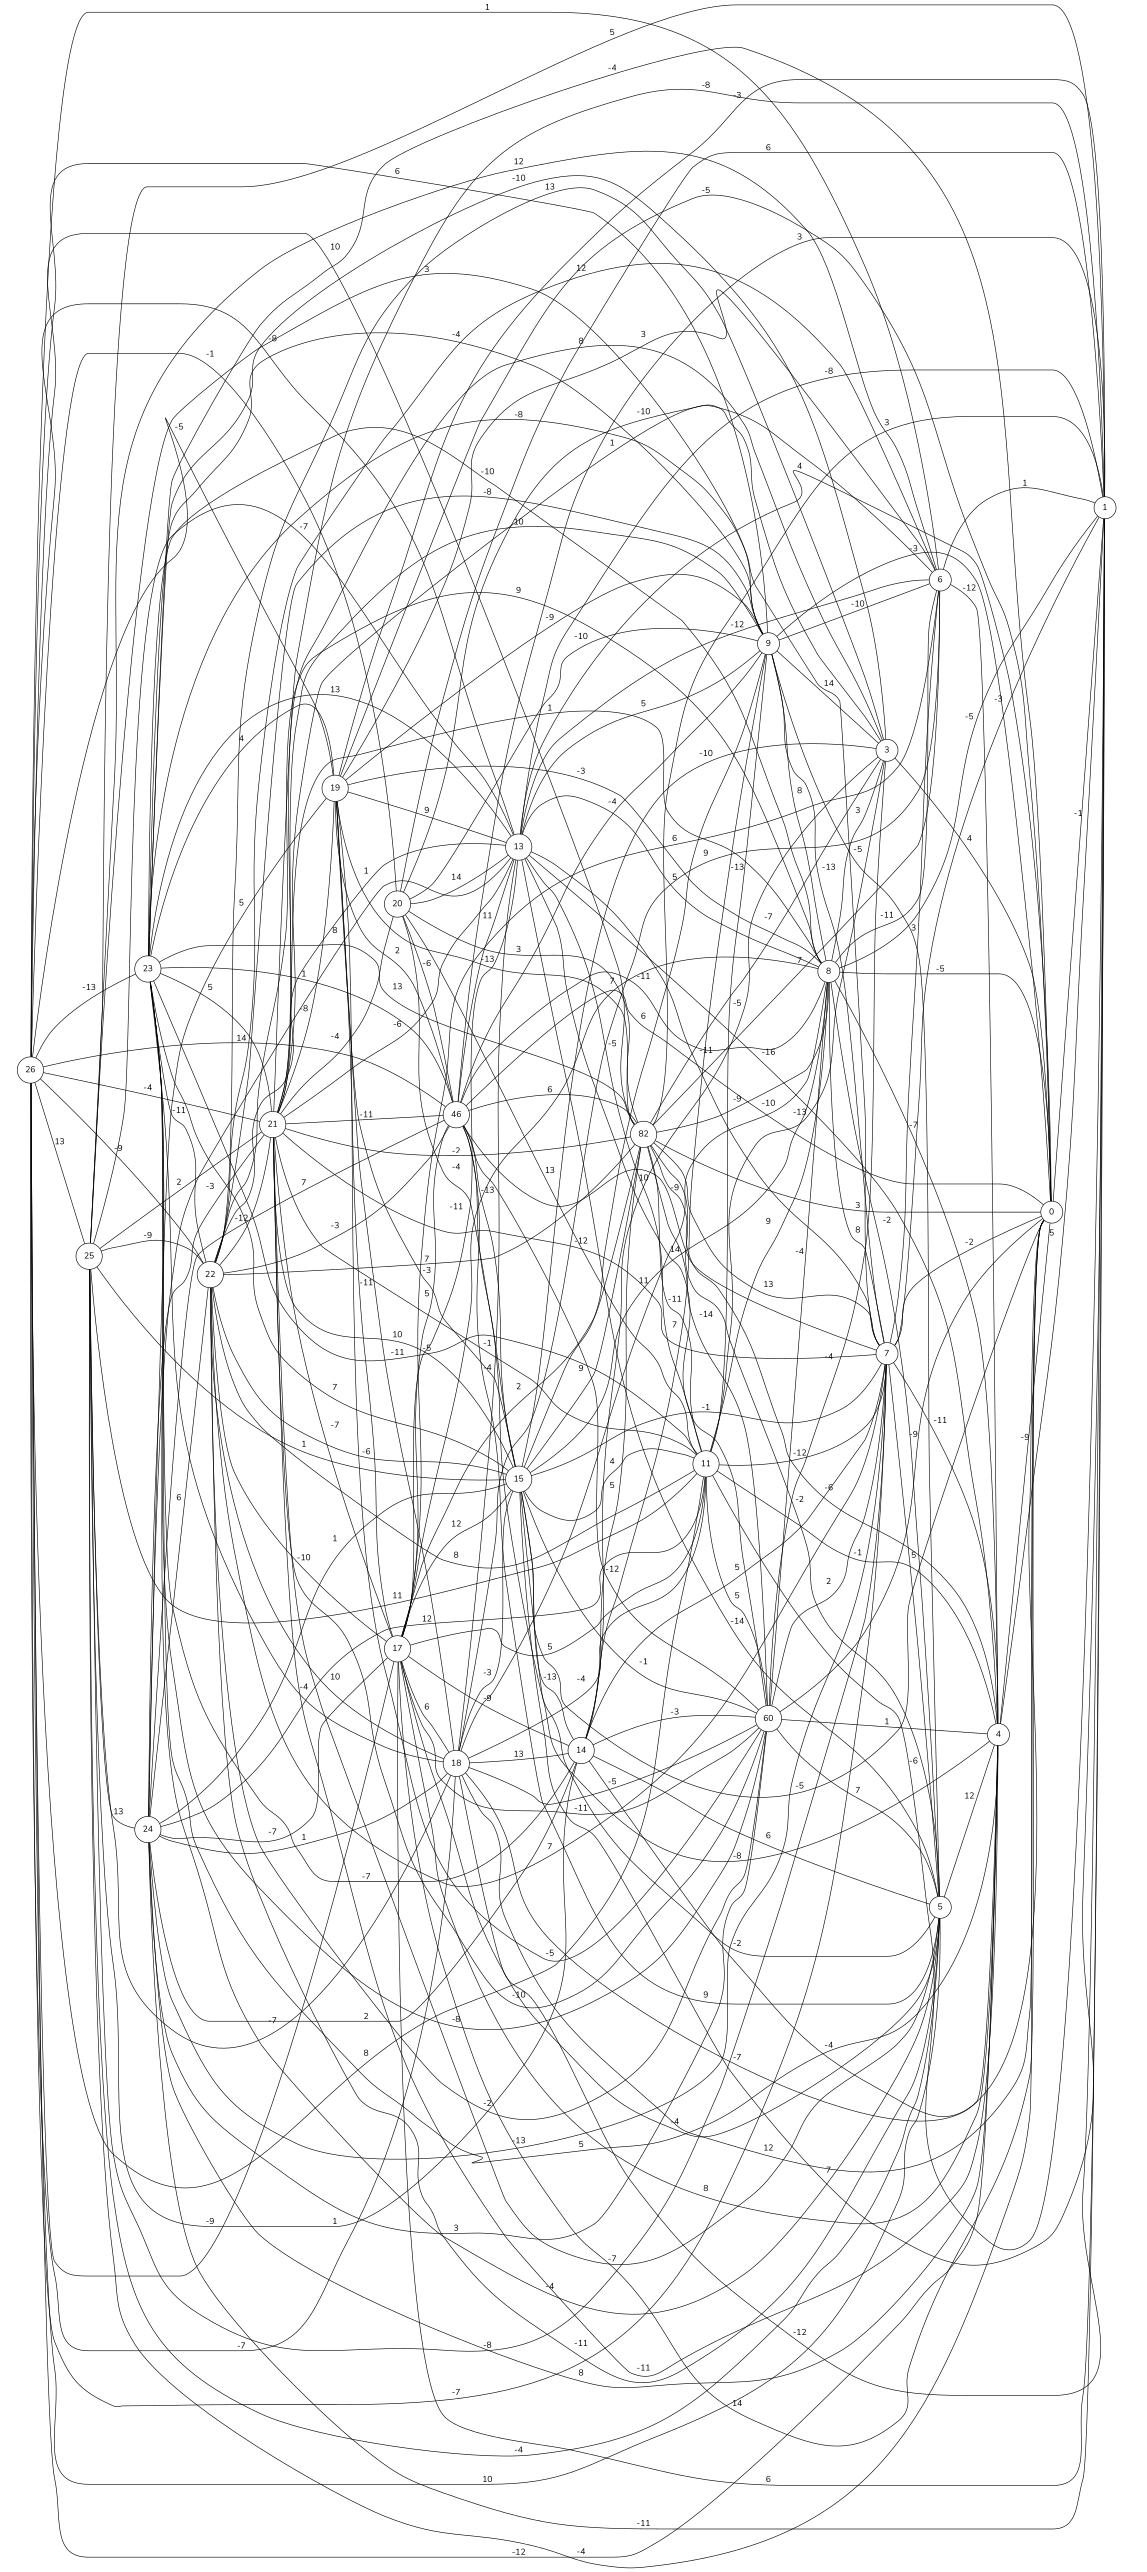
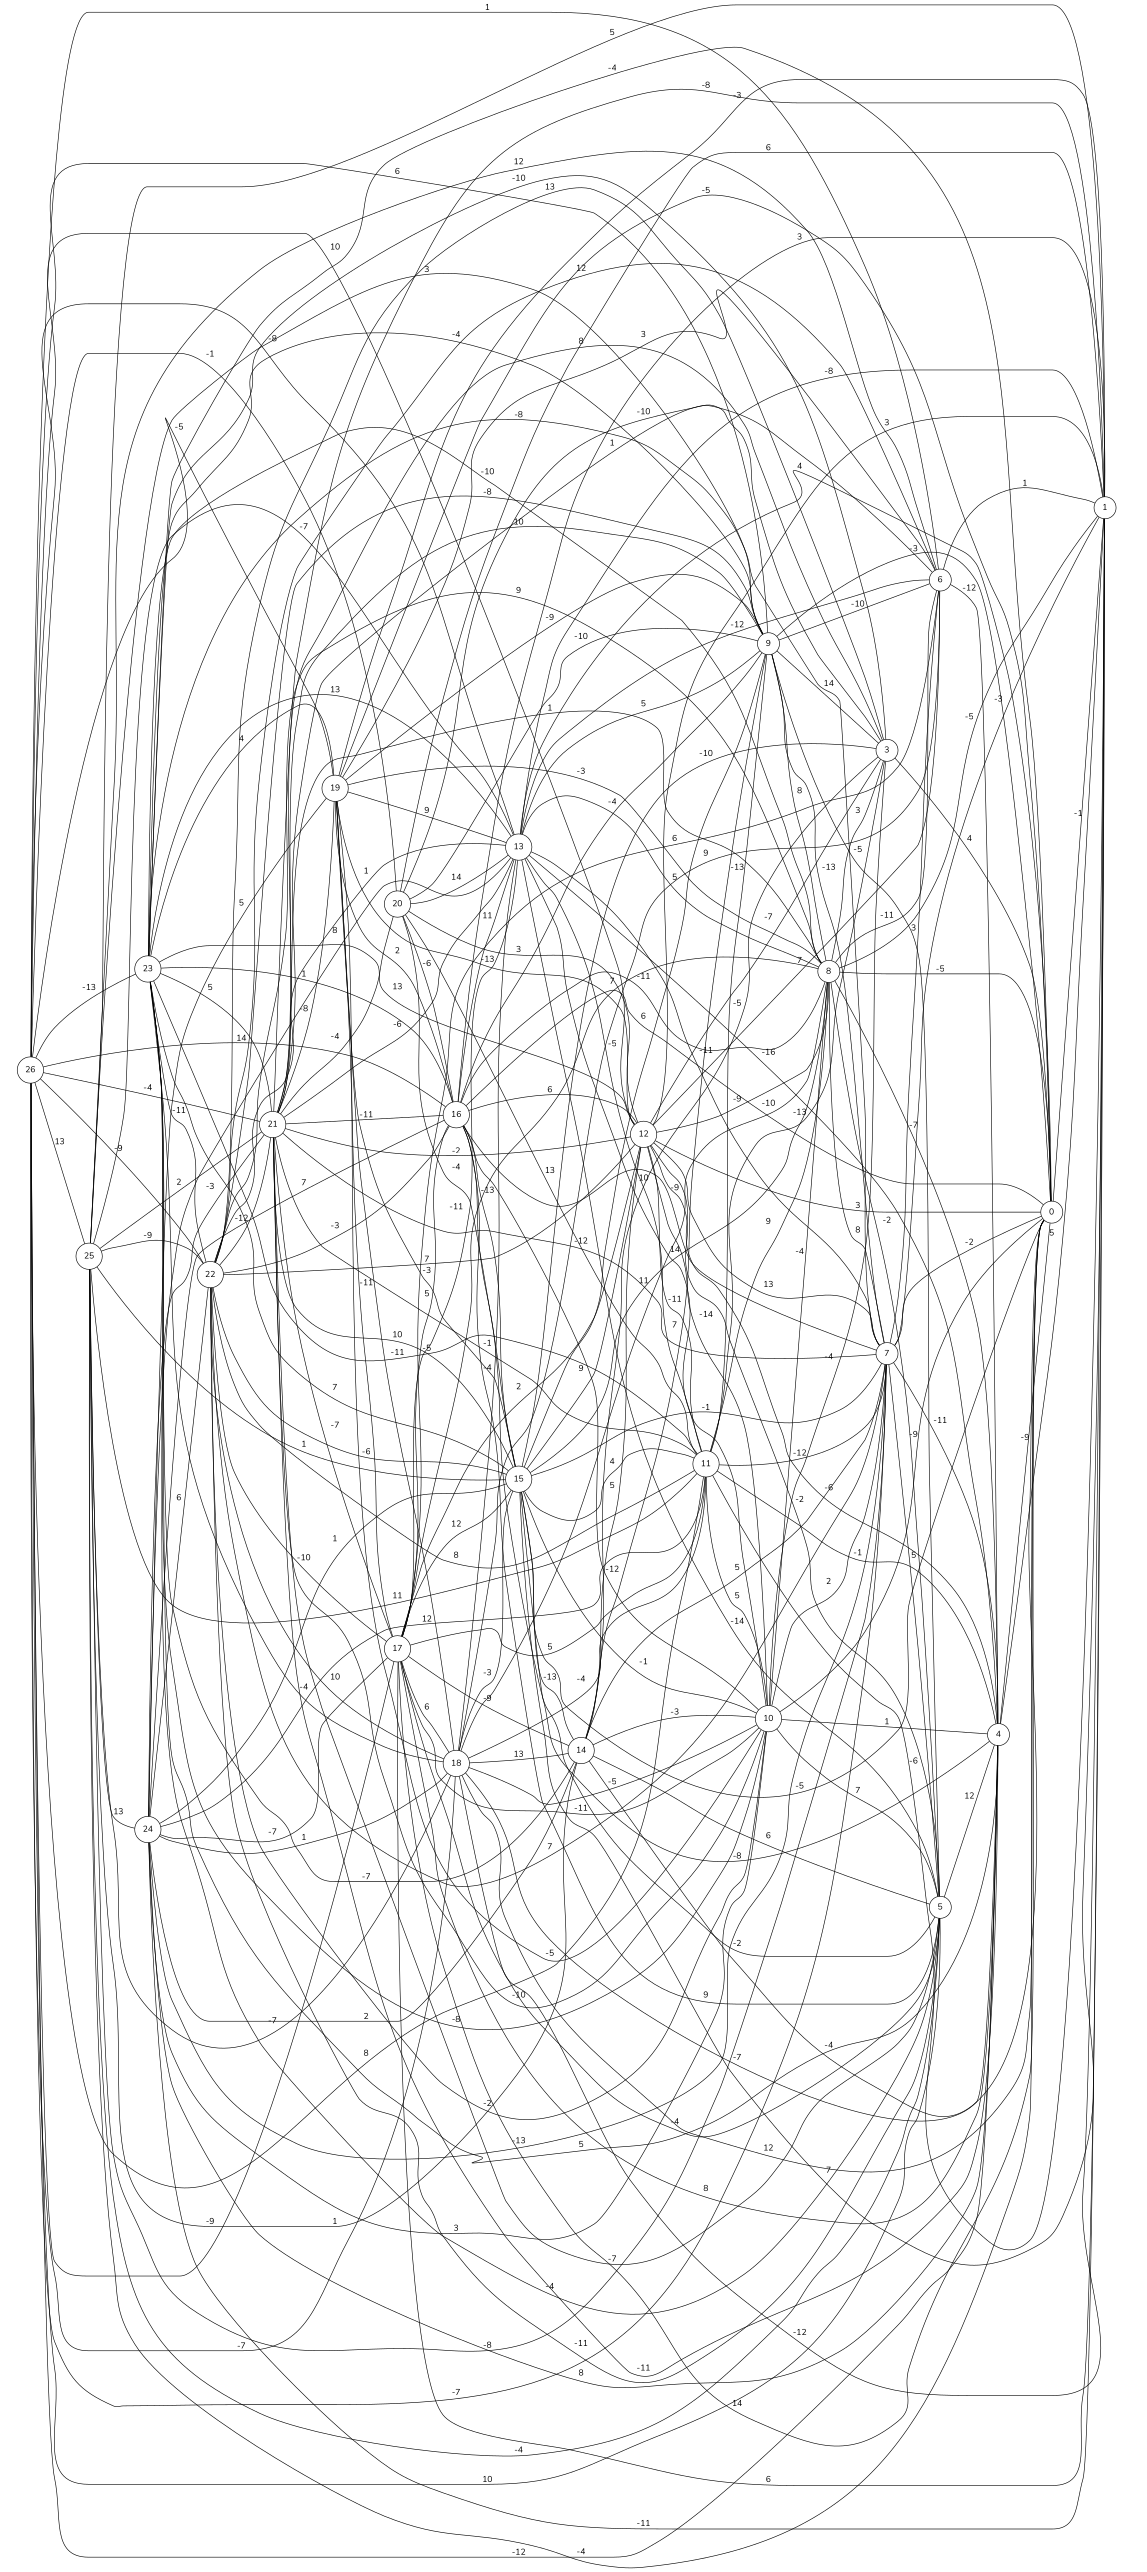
  graph {
    fontname=Nunito
    rankdir=LR
    node [fontname=Nunito shape=circle]
    edge [fontname=Nunito]
    26
    4
    5
    6
    7
    9
    11
-   12 [label=82]
+   12
    13
-   16 [label=46]
+   16
    17
    18
    19
    20
    21
    22
    23
    25
    1
    n20 [label=0]
    3
    8
-   10 [label=60]
+   10
    15
    14
    24
    26 -- 4 [label=-12]
    26 -- 5 [label=10]
    26 -- 6 [label=1]
    26 -- 7 [label=-7]
    26 -- 9 [label=6]
    26 -- 11 [label=8]
    26 -- 12 [label=10]
    26 -- 13 [label=-8]
    26 -- 16 [label=14]
    26 -- 17 [label=-9]
    26 -- 18 [label=-7]
    26 -- 19 [label=-5]
    26 -- 20 [label=-1]
    26 -- 21 [label=-4]
    26 -- 22 [label=-9]
    26 -- 23 [label=-13]
    26 -- 25 [label=13]
    4 -- 1 [label=5]
    4 -- n20 [label=-9]
    5 -- 4 [label=12]
    6 -- 4 [label=-12]
    6 -- 1 [label=1]
    7 -- 4 [label=-11]
    7 -- 5 [label=5]
    7 -- 6 [label=3]
    7 -- 1 [label=-3]
    7 -- n20 [label=-2]
    9 -- 5 [label=-5]
    9 -- 6 [label=-10]
    9 -- 7 [label=-13]
    9 -- n20 [label=-3]
    9 -- 3 [label=14]
    9 -- 8 [label=8]
    11 -- 4 [label=-1]
    11 -- 7 [label=-12]
    11 -- 9 [label=-13]
    11 -- 1 [label=-6]
    11 -- 3 [label=-13]
    11 -- 8 [label=9]
    11 -- 10 [label=5]
    12 -- 4 [label=-6]
    12 -- 5 [label=-2]
    12 -- 6 [label=7]
    12 -- 7 [label=13]
    12 -- 11 [label=-11]
    12 -- 1 [label=3]
    12 -- n20 [label=3]
    12 -- 3 [label=-7]
    12 -- 8 [label=-9]
    12 -- 10 [label=-14]
    13 -- 4 [label=-16]
    13 -- 5 [label=-14]
    13 -- 6 [label=-12]
    13 -- 7 [label=-11]
    13 -- 9 [label=5]
    13 -- 11 [label=-5]
    13 -- 1 [label=-8]
    13 -- n20 [label=4]
    13 -- 8 [label=5]
    13 -- 10 [label=10]
    16 -- 4 [label=-8]
    16 -- 5 [label=9]
    16 -- 7 [label=-9]
    16 -- 9 [label=-4]
    16 -- 12 [label=6]
    16 -- 13 [label=11]
    16 -- 1 [label=3]
    16 -- n20 [label=-10]
    16 -- 8 [label=-11]
    16 -- 10 [label=-12]
    16 -- 15 [label=-13]
    17 -- 4 [label=8]
    17 -- 5 [label=-4]
    17 -- 6 [label=6]
    17 -- 11 [label=5]
    17 -- 12 [label=2]
    17 -- 13 [label=-11]
    17 -- 16 [label=5]
    17 -- 18 [label=6]
    17 -- 1 [label=6]
    17 -- n20 [label=14]
    17 -- 8 [label=7]
    17 -- 10 [label=-11]
    17 -- 15 [label=12]
    17 -- 14 [label=-9]
    18 -- 4 [label=-7]
    18 -- 6 [label=9]
    18 -- 11 [label=-4]
    18 -- 13 [label=-4]
    18 -- 1 [label=-12]
    18 -- n20 [label=12]
    18 -- 8 [label=11]
    18 -- 10 [label=-5]
    18 -- 15 [label=-3]
    18 -- 14 [label=13]
    19 -- 6 [label=3]
    19 -- 9 [label=-9]
    19 -- 12 [label=-13]
    19 -- 13 [label=9]
    19 -- 16 [label=2]
    19 -- 17 [label=-11]
    19 -- 18 [label=-11]
    19 -- 1 [label=-3]
    19 -- n20 [label=-5]
    19 -- 8 [label=-3]
    19 -- 10 [label=-5]
    19 -- 15 [label=-3]
    20 -- 9 [label=-10]
    20 -- 11 [label=13]
    20 -- 12 [label=3]
    20 -- 13 [label=14]
    20 -- 16 [label=-6]
    20 -- 1 [label=6]
    20 -- 3 [label=-10]
    20 -- 15 [label=-4]
    21 -- 4 [label=-11]
    21 -- 5 [label=-7]
    21 -- 6 [label=1]
    21 -- 7 [label=-12]
    21 -- 9 [label=10]
    21 -- 11 [label=-1]
    21 -- 12 [label=-2]
    21 -- 13 [label=-6]
    21 -- 16 [label=-11]
    21 -- 17 [label=-7]
    21 -- 19 [label=-8]
    21 -- 20 [label=-4]
    21 -- 1 [label=-8]
    21 -- 3 [label=8]
    21 -- 8 [label=1]
    21 -- 10 [label=-10]
    21 -- 15 [label=10]
    22 -- 5 [label=-11]
    22 -- 6 [label=12]
    22 -- 7 [label=7]
    22 -- 9 [label=-8]
    22 -- 11 [label=8]
    22 -- 12 [label=7]
    22 -- 13 [label=1]
    22 -- 16 [label=-3]
    22 -- 17 [label=-10]
    22 -- 18 [label=10]
    22 -- 21 [label=-12]
    22 -- 3 [label=13]
    22 -- 8 [label=9]
    22 -- 10 [label=-2]
    22 -- 15 [label=-6]
    23 -- 4 [label=5]
    23 -- 5 [label=-4]
    23 -- 7 [label=-8]
    23 -- 9 [label=-4]
    23 -- 11 [label=-5]
    23 -- 12 [label=13]
    23 -- 13 [label=13]
    23 -- 16 [label=1]
    23 -- 18 [label=-4]
    23 -- 19 [label=4]
    23 -- 21 [label=5]
    23 -- 22 [label=-11]
    23 -- n20 [label=-4]
    23 -- 3 [label=-10]
    23 -- 8 [label=-10]
    23 -- 10 [label=-8]
    23 -- 15 [label=7]
    23 -- 14 [label=-7]
    25 -- 5 [label=-4]
    25 -- 6 [label=12]
    25 -- 7 [label=-8]
    25 -- 9 [label=3]
    25 -- 11 [label=11]
    25 -- 13 [label=-7]
    25 -- 18 [label=-7]
    25 -- 21 [label=2]
    25 -- 22 [label=-9]
    25 -- 1 [label=5]
    25 -- n20 [label=-4]
    25 -- 15 [label=1]
    25 -- 14 [label=1]
    25 -- 24 [label=13]
    n20 -- 1 [label=-1]
    3 -- n20 [label=4]
    8 -- 4 [label=-7]
    8 -- 5 [label=-2]
    8 -- 6 [label=-11]
    8 -- 7 [label=8]
    8 -- 1 [label=-5]
    8 -- n20 [label=-5]
    8 -- 3 [label=3]
    10 -- 4 [label=1]
    10 -- 5 [label=7]
    10 -- 7 [label=2]
    10 -- n20 [label=-9]
    10 -- 3 [label=-4]
    10 -- 8 [label=-4]
    15 -- 5 [label=-2]
    15 -- 7 [label=-1]
    15 -- 9 [label=6]
    15 -- 11 [label=4]
    15 -- 12 [label=9]
    15 -- 1 [label=7]
    15 -- n20 [label=-5]
    15 -- 3 [label=-10]
    15 -- 8 [label=14]
    15 -- 10 [label=-1]
    15 -- 14 [label=-13]
    14 -- 5 [label=6]
    14 -- 7 [label=5]
    14 -- 9 [label=7]
    14 -- 12 [label=5]
    14 -- n20 [label=-4]
    14 -- 3 [label=-5]
    14 -- 10 [label=-3]
    24 -- 4 [label=8]
    24 -- 7 [label=-13]
    24 -- 11 [label=12]
    24 -- 13 [label=8]
    24 -- 16 [label=7]
    24 -- 17 [label=-7]
    24 -- 18 [label=1]
    24 -- 19 [label=5]
    24 -- 21 [label=-3]
    24 -- 22 [label=6]
    24 -- 1 [label=-11]
    24 -- 10 [label=3]
    24 -- 15 [label=1]
    24 -- 14 [label=2]
  }
